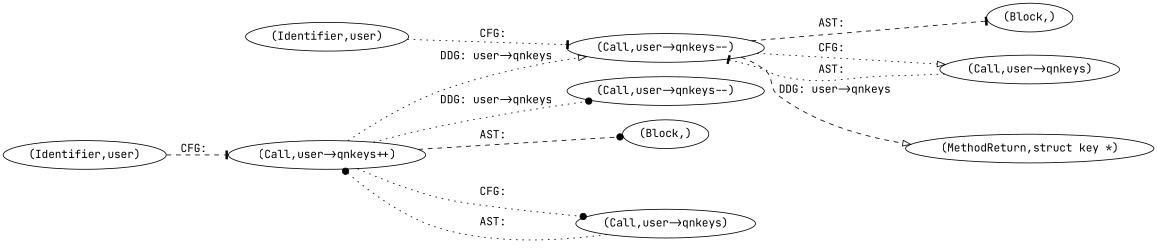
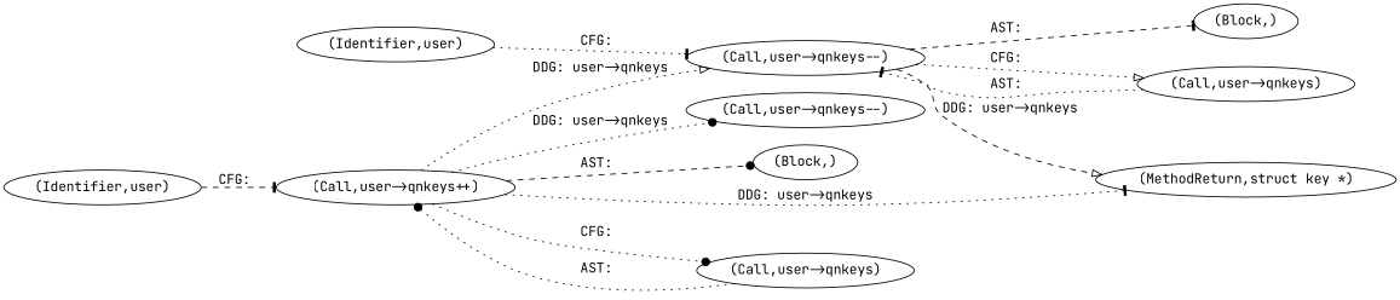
  digraph {
    rankdir=LR
    fontname="JetBrains Mono"
    node [fontname="JetBrains Mono"]
    edge [style=dotted arrowhead=tee fontname="JetBrains Mono"]
    n1 [label="(Call,user->qnkeys--)"]
    n2 [label="(MethodReturn,struct key *)"]
    n3 [label="(Call,user->qnkeys)"]
    n4 [label="(Block,)"]
    n5 [label="(Call,user->qnkeys++)"]
    n6 [label="(Call,user->qnkeys)"]
    n7 [label="(Call,user->qnkeys--)"]
    n8 [label="(Block,)"]
    n9 [label="(Identifier,user)"]
    n10 [label="(Identifier,user)"]
    n1 -> n2 [label="DDG: user->qnkeys" style=dashed arrowhead=onormal]
    n1 -> n3 [label="CFG: " arrowhead=onormal]
    n1 -> n4 [label="AST: " style=dashed]
    n3 -> n1 [label="AST: "]
    n5 -> n1 [label="DDG: user->qnkeys" arrowhead=onormal]
+   n5 -> n2 [label="DDG: user->qnkeys"]
    n5 -> n6 [label="CFG: " arrowhead=dot]
    n5 -> n7 [label="DDG: user->qnkeys" arrowhead=dot]
    n5 -> n8 [label="AST: " style=dashed arrowhead=dot]
    n6 -> n5 [label="AST: " arrowhead=dot]
    n9 -> n5 [label="CFG: " style=dashed]
    n10 -> n1 [label="CFG: "]
  }
